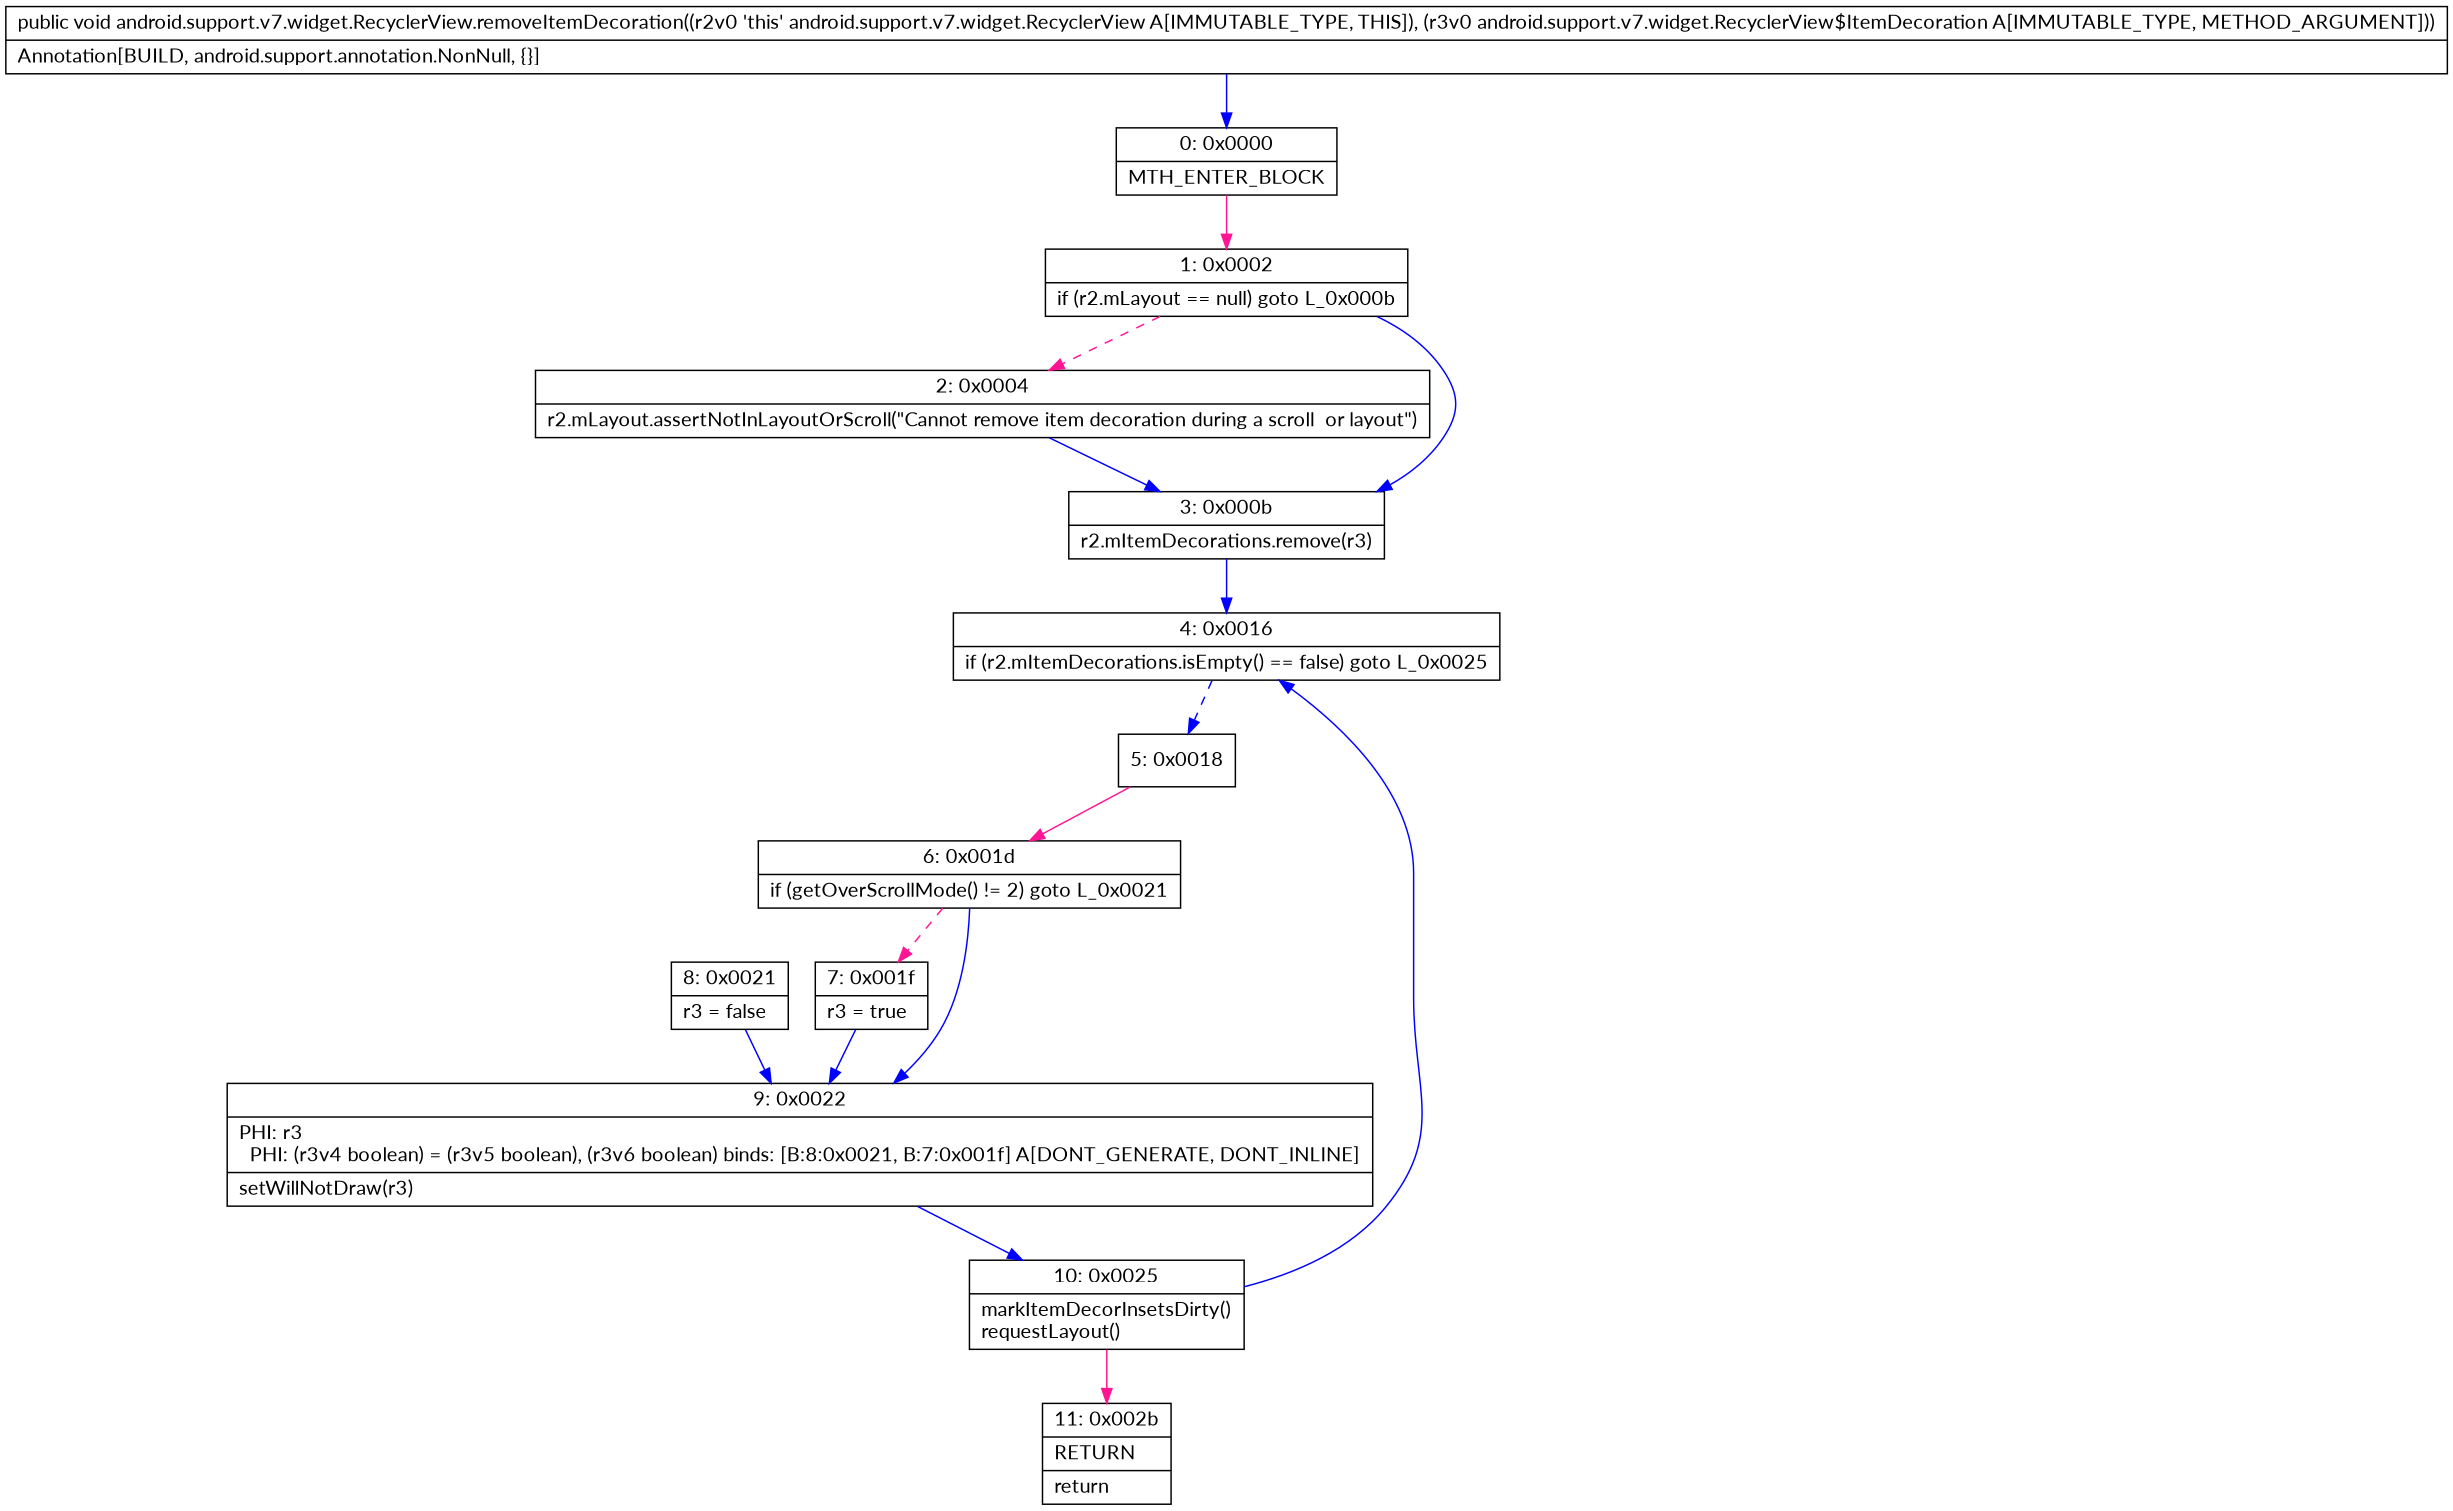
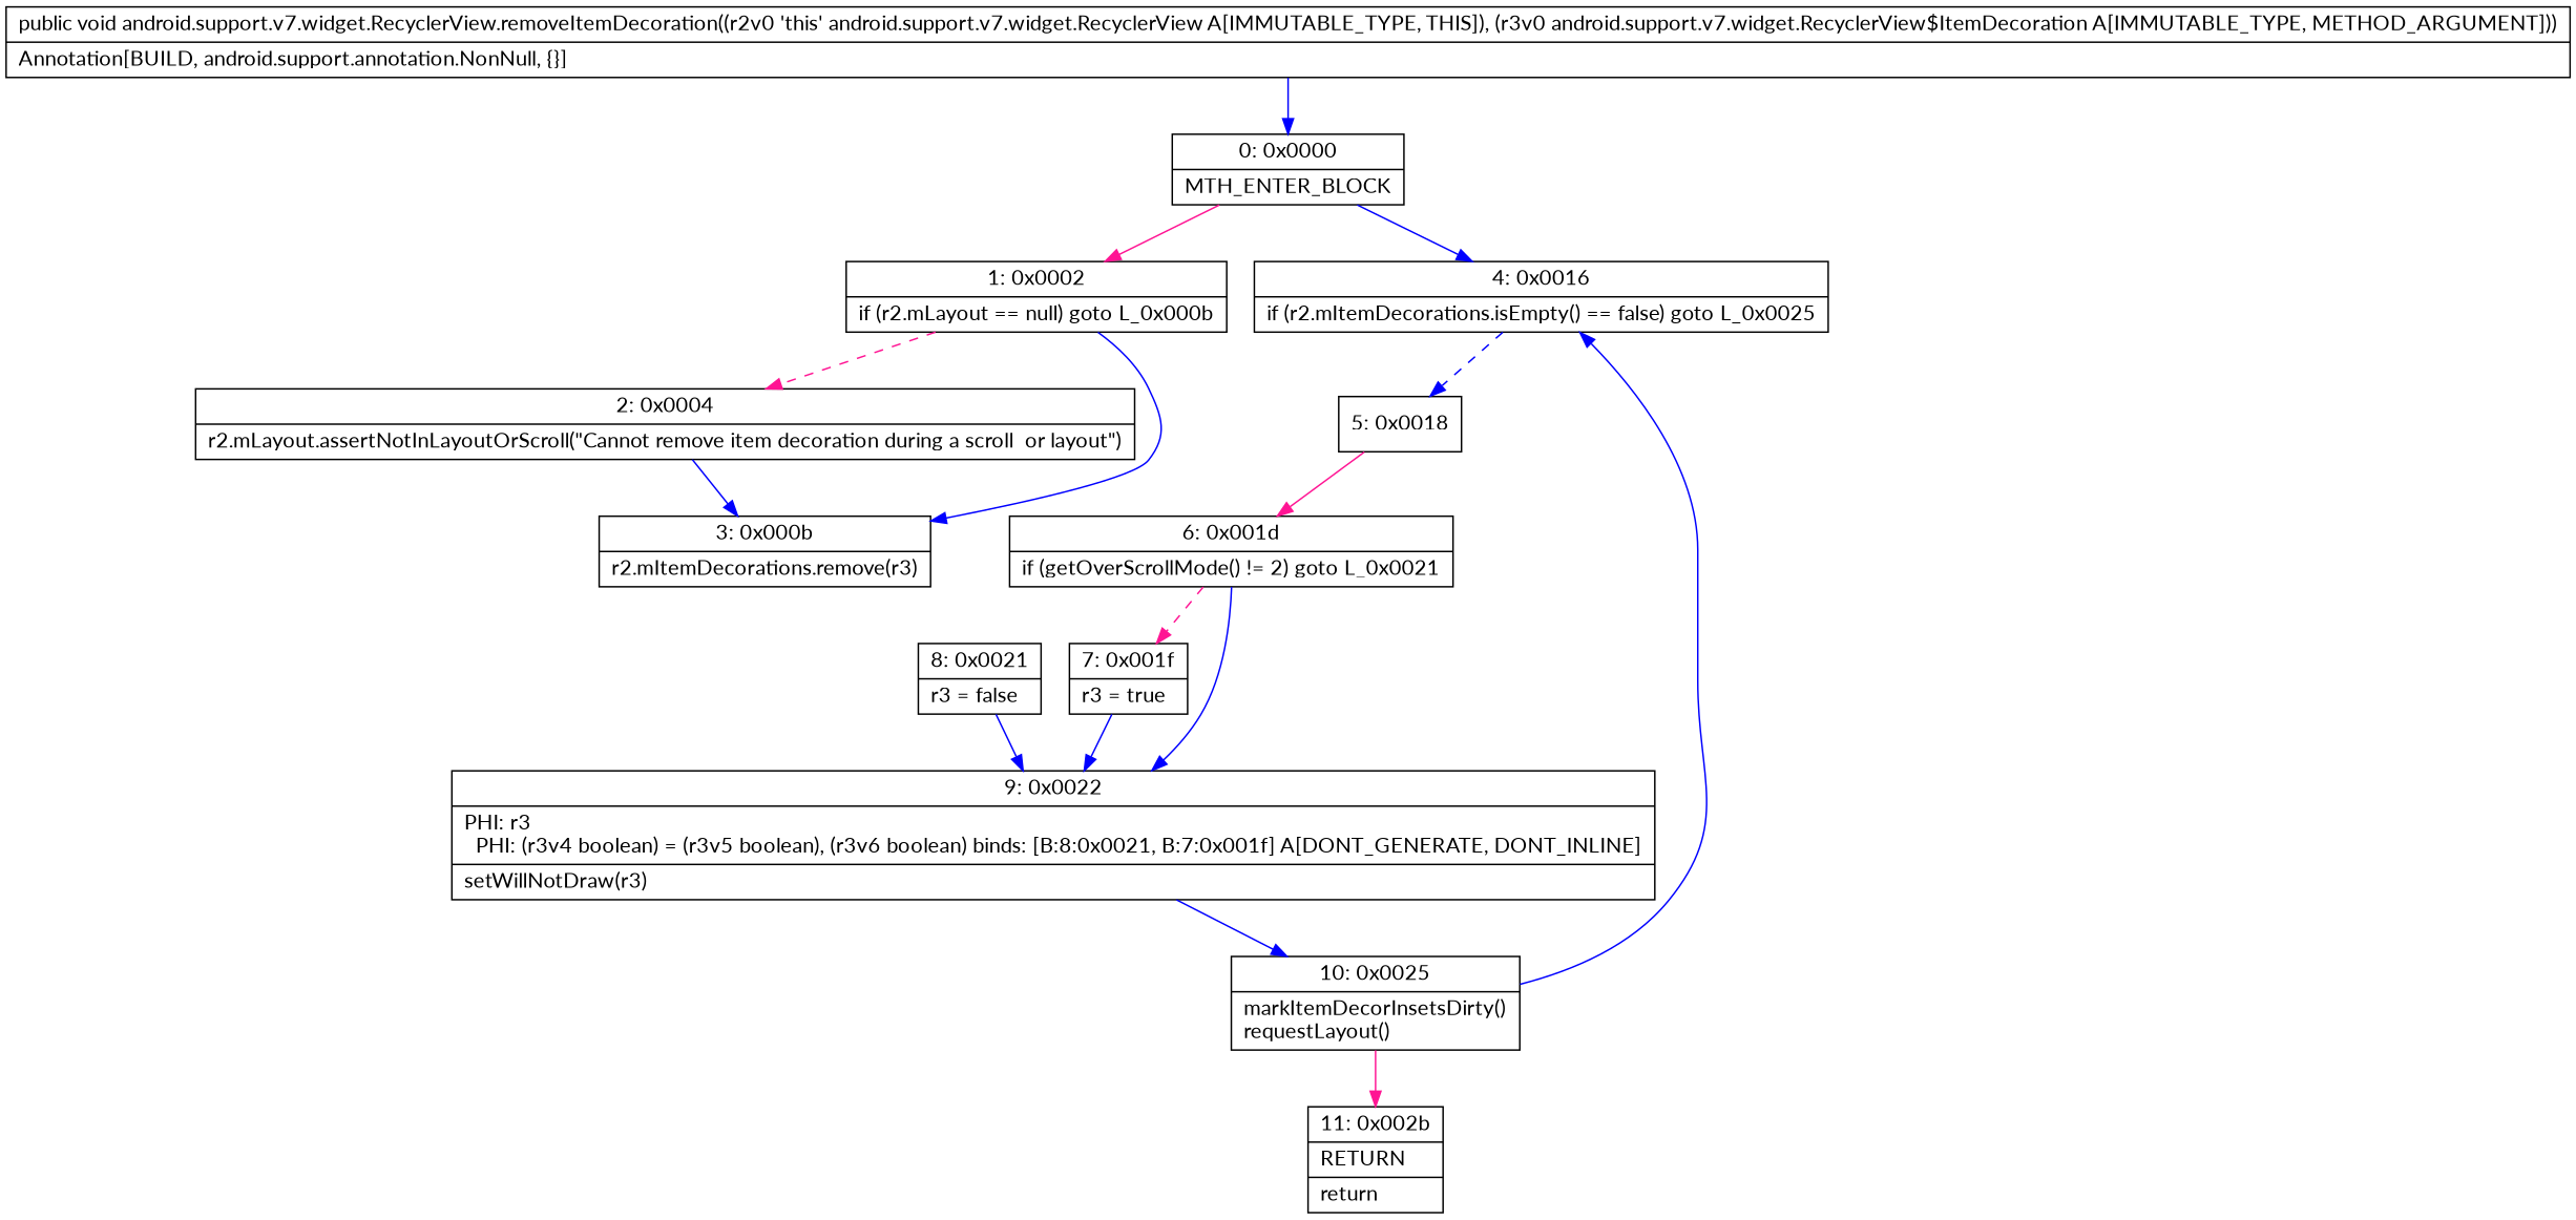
  digraph {
    fontname=Lato
    node [fontname=Lato shape=record]
    edge [color=blue fontname=Lato]
    n1 [label="{0\:\ 0x0000|MTH_ENTER_BLOCK\l}"]
    n2 [label="{1\:\ 0x0002|if (r2.mLayout == null) goto L_0x000b\l}"]
    n3 [label="{2\:\ 0x0004|r2.mLayout.assertNotInLayoutOrScroll(\"Cannot remove item decoration during a scroll  or layout\")\l}"]
    n4 [label="{3\:\ 0x000b|r2.mItemDecorations.remove(r3)\l}"]
    n5 [label="{4\:\ 0x0016|if (r2.mItemDecorations.isEmpty() == false) goto L_0x0025\l}"]
    n6 [label="{5\:\ 0x0018}"]
    n7 [label="{6\:\ 0x001d|if (getOverScrollMode() != 2) goto L_0x0021\l}"]
    n8 [label="{10\:\ 0x0025|markItemDecorInsetsDirty()\lrequestLayout()\l}"]
    n9 [label="{11\:\ 0x002b|RETURN\l|return\l}"]
    n10 [label="{7\:\ 0x001f|r3 = true\l}"]
    n11 [label="{9\:\ 0x0022|PHI: r3 \l  PHI: (r3v4 boolean) = (r3v5 boolean), (r3v6 boolean) binds: [B:8:0x0021, B:7:0x001f] A[DONT_GENERATE, DONT_INLINE]\l|setWillNotDraw(r3)\l}"]
    n12 [label="{8\:\ 0x0021|r3 = false\l}"]
    n13 [label="{public void android.support.v7.widget.RecyclerView.removeItemDecoration((r2v0 'this' android.support.v7.widget.RecyclerView A[IMMUTABLE_TYPE, THIS]), (r3v0 android.support.v7.widget.RecyclerView$ItemDecoration A[IMMUTABLE_TYPE, METHOD_ARGUMENT]))  | Annotation[BUILD, android.support.annotation.NonNull, \{\}]\l}"]
    n1 -> n2 [color=deeppink]
    n2 -> n3 [color=deeppink style=dashed]
    n2 -> n4
    n3 -> n4
-   n4 -> n5
+   n1 -> n5
    n5 -> n6 [style=dashed]
    n6 -> n7 [color=deeppink]
    n7 -> n10 [color=deeppink style=dashed]
    n7 -> n11
    n8 -> n5
    n8 -> n9 [color=deeppink]
    n10 -> n11
    n11 -> n8
    n12 -> n11
    n13 -> n1
  }
